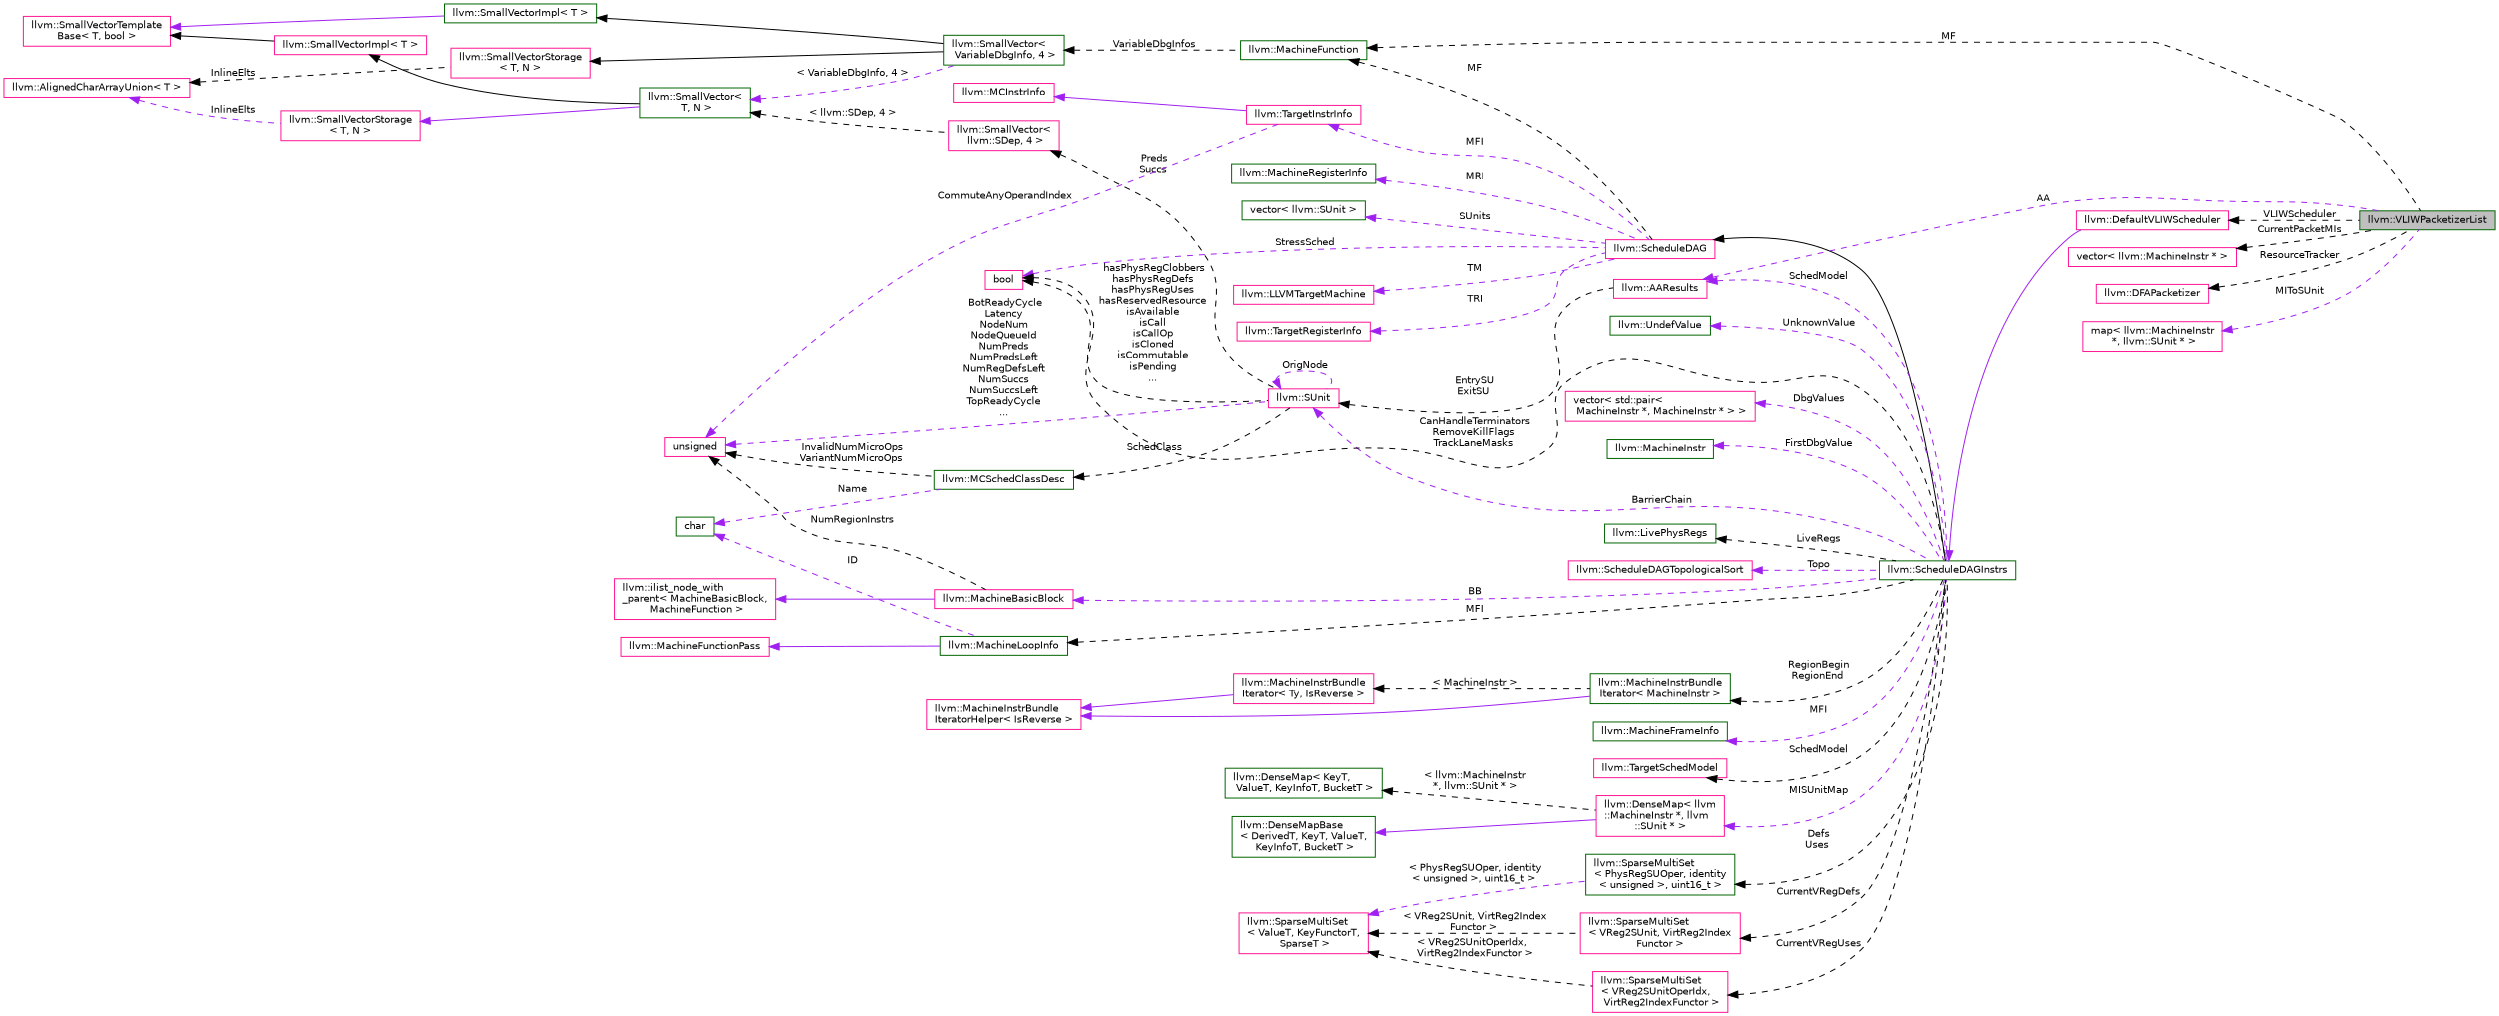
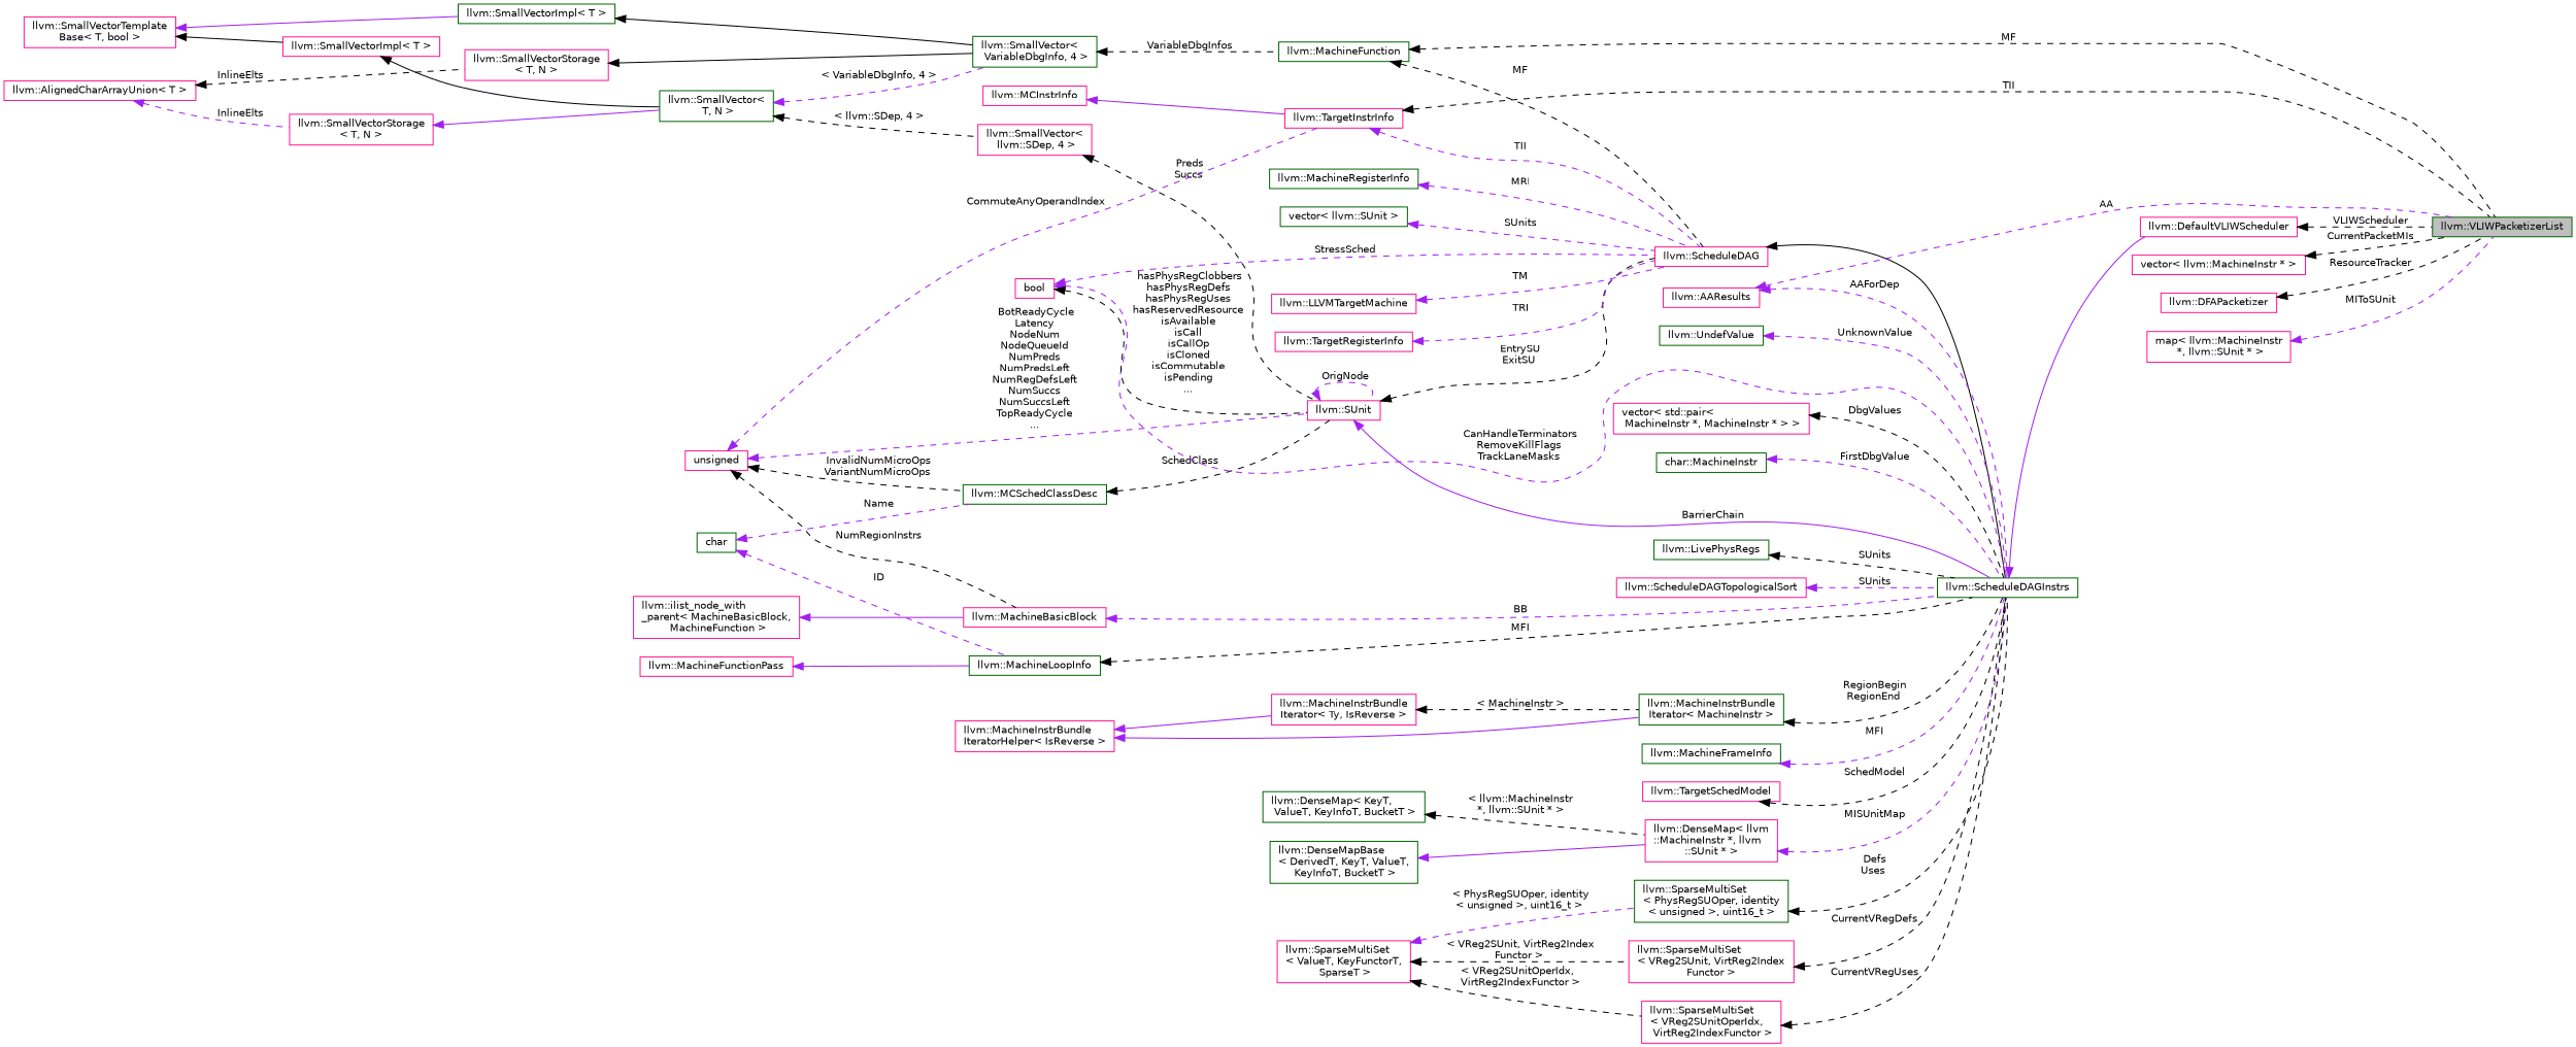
  digraph {
    rankdir=LR
    node [color=deeppink fontname=Helvetica fontsize=10 shape=box]
    edge [color=black dir=back fontname=Helvetica fontsize=10 labelfontname=Helvetica labelfontsize=10 style=dashed]
    n1 [color=darkgreen fillcolor=grey75 fontcolor=black height=0.2 label="llvm::VLIWPacketizerList" style=filled width=0.4]
    n2 [color=darkgreen height=0.2 label="llvm::MachineFunction" width=0.4]
    n3 [height=0.2 label="llvm::ScheduleDAG" width=0.4]
    n4 [color=darkgreen height=0.2 label="llvm::ScheduleDAGInstrs" width=0.4]
    n5 [color=darkgreen height=0.2 label="llvm::SmallVector\<\l VariableDbgInfo, 4 \>" width=0.4]
    n6 [color=darkgreen height=0.2 label="llvm::SmallVectorImpl\< T \>" width=0.4]
    n7 [height=0.2 label="llvm::SmallVectorTemplate\lBase\< T, bool \>" width=0.4]
    n8 [height=0.2 label="llvm::SmallVectorImpl\< T \>" width=0.4]
    n9 [color=darkgreen height=0.2 label="llvm::SmallVector\<\l T, N \>" width=0.4]
    n10 [height=0.2 label="llvm::SmallVectorStorage\l\< T, N \>" width=0.4]
    n11 [height=0.2 label="llvm::AlignedCharArrayUnion\< T \>" width=0.4]
    n12 [height=0.2 label="llvm::SmallVectorStorage\l\< T, N \>" width=0.4]
    n13 [height=0.2 label="llvm::SmallVector\<\l llvm::SDep, 4 \>" width=0.4]
    n14 [height=0.2 label="llvm::SUnit" width=0.4]
    n15 [height=0.2 label="llvm::TargetInstrInfo" width=0.4]
    n16 [height=0.2 label="llvm::MCInstrInfo" width=0.4]
    n17 [height=0.2 label=unsigned width=0.4]
    n18 [color=darkgreen height=0.2 label="llvm::MCSchedClassDesc" width=0.4]
    n19 [height=0.2 label="llvm::MachineBasicBlock" width=0.4]
    n20 [height=0.2 label="llvm::DefaultVLIWScheduler" width=0.4]
    n21 [height=0.2 label="llvm::AAResults" width=0.4]
    n22 [height=0.2 label="llvm::LLVMTargetMachine" width=0.4]
    n23 [height=0.2 label="llvm::TargetRegisterInfo" width=0.4]
    n24 [color=darkgreen height=0.2 label="llvm::MachineRegisterInfo" width=0.4]
    n25 [color=darkgreen height=0.2 label="vector\< llvm::SUnit \>" width=0.4]
    n26 [color=darkgreen height=0.2 label=char width=0.4]
    n27 [color=darkgreen height=0.2 label="llvm::MachineLoopInfo" width=0.4]
    n28 [height=0.2 label=bool width=0.4]
    n29 [height=0.2 label="llvm::MachineFunctionPass" width=0.4]
    n30 [color=darkgreen height=0.2 label="llvm::MachineFrameInfo" width=0.4]
    n31 [height=0.2 label="llvm::TargetSchedModel" width=0.4]
    n32 [height=0.2 label="llvm::ilist_node_with\l_parent\< MachineBasicBlock,\l MachineFunction \>" width=0.4]
    n33 [color=darkgreen height=0.2 label="llvm::MachineInstrBundle\lIterator\< MachineInstr \>" width=0.4]
    n34 [height=0.2 label="llvm::MachineInstrBundle\lIteratorHelper\< IsReverse \>" width=0.4]
    n35 [height=0.2 label="llvm::MachineInstrBundle\lIterator\< Ty, IsReverse \>" width=0.4]
    n36 [height=0.2 label="llvm::DenseMap\< llvm\l::MachineInstr *, llvm\l::SUnit * \>" width=0.4]
    n37 [color=darkgreen height=0.2 label="llvm::DenseMapBase\l\< DerivedT, KeyT, ValueT,\l KeyInfoT, BucketT \>" width=0.4]
    n38 [color=darkgreen height=0.2 label="llvm::DenseMap\< KeyT,\l ValueT, KeyInfoT, BucketT \>" width=0.4]
    n39 [color=darkgreen height=0.2 label="llvm::SparseMultiSet\l\< PhysRegSUOper, identity\l\< unsigned \>, uint16_t \>" width=0.4]
    n40 [height=0.2 label="llvm::SparseMultiSet\l\< ValueT, KeyFunctorT,\l SparseT \>" width=0.4]
    n41 [height=0.2 label="llvm::SparseMultiSet\l\< VReg2SUnit, VirtReg2Index\lFunctor \>" width=0.4]
    n42 [height=0.2 label="llvm::SparseMultiSet\l\< VReg2SUnitOperIdx,\l VirtReg2IndexFunctor \>" width=0.4]
    n43 [color=darkgreen height=0.2 label="llvm::UndefValue" width=0.4]
    n44 [height=0.2 label="llvm::ScheduleDAGTopologicalSort" width=0.4]
    n45 [height=0.2 label="vector\< std::pair\<\l MachineInstr *, MachineInstr * \> \>" width=0.4]
-   n46 [color=darkgreen height=0.2 label="llvm::MachineInstr" width=0.4]
+   n46 [color=darkgreen height=0.2 label="char::MachineInstr" width=0.4]
    n47 [color=darkgreen height=0.2 label="llvm::LivePhysRegs" width=0.4]
    n48 [height=0.2 label="vector\< llvm::MachineInstr * \>" width=0.4]
    n49 [height=0.2 label="llvm::DFAPacketizer" width=0.4]
    n50 [height=0.2 label="map\< llvm::MachineInstr\l *, llvm::SUnit * \>" width=0.4]
    n2 -> n1 [label=" MF"]
    n2 -> n3 [label=" MF"]
    n3 -> n4 [style=solid]
    n4 -> n20 [color=purple style=solid]
    n5 -> n2 [label=" VariableDbgInfos"]
    n6 -> n5 [style=solid]
    n7 -> n6 [color=purple style=solid]
    n7 -> n8 [style=solid]
    n8 -> n9 [style=solid]
    n9 -> n5 [color=purple label=" \< VariableDbgInfo, 4 \>"]
    n9 -> n13 [label=" \< llvm::SDep, 4 \>"]
    n10 -> n5 [style=solid]
    n11 -> n10 [label=" InlineElts"]
    n11 -> n12 [color=purple label=" InlineElts"]
    n12 -> n9 [color=purple style=solid]
    n13 -> n14 [label=" Preds\nSuccs"]
-   n14 -> n21 [label=" EntrySU\nExitSU"]
-   n14 -> n4 [color=purple label=" BarrierChain"]
+   n14 -> n3 [label=" EntrySU\nExitSU"]
+   n14 -> n4 [color=purple label=" BarrierChain" style=solid]
    n14 -> n14 [color=purple label=" OrigNode"]
-   n15 -> n3 [color=purple label=" MFI"]
+   n15 -> n1 [label=" TII"]
+   n15 -> n3 [color=purple label=" TII"]
    n16 -> n15 [color=purple style=solid]
    n17 -> n14 [color=purple label=" BotReadyCycle\nLatency\nNodeNum\nNodeQueueId\nNumPreds\nNumPredsLeft\nNumRegDefsLeft\nNumSuccs\nNumSuccsLeft\nTopReadyCycle\n..."]
    n17 -> n15 [color=purple label=" CommuteAnyOperandIndex"]
    n17 -> n18 [label=" InvalidNumMicroOps\nVariantNumMicroOps"]
    n17 -> n19 [label=" NumRegionInstrs"]
    n18 -> n14 [label=" SchedClass"]
    n19 -> n4 [color=purple label=" BB"]
    n20 -> n1 [label=" VLIWScheduler"]
    n21 -> n1 [color=purple label=" AA"]
-   n21 -> n4 [color=purple label=" SchedModel"]
+   n21 -> n4 [color=purple label=" AAForDep"]
    n22 -> n3 [color=purple label=" TM"]
    n23 -> n3 [color=purple label=" TRI"]
    n24 -> n3 [color=purple label=" MRI"]
    n25 -> n3 [color=purple label=" SUnits"]
    n26 -> n18 [color=purple label=" Name"]
    n26 -> n27 [color=purple label=" ID"]
    n27 -> n4 [label=" MFI"]
    n28 -> n3 [color=purple label=" StressSched"]
-   n28 -> n4 [label=" CanHandleTerminators\nRemoveKillFlags\nTrackLaneMasks"]
+   n28 -> n4 [color=purple label=" CanHandleTerminators\nRemoveKillFlags\nTrackLaneMasks"]
    n28 -> n14 [label=" hasPhysRegClobbers\nhasPhysRegDefs\nhasPhysRegUses\nhasReservedResource\nisAvailable\nisCall\nisCallOp\nisCloned\nisCommutable\nisPending\n..."]
    n29 -> n27 [color=purple style=solid]
    n30 -> n4 [color=purple label=" MFI"]
    n31 -> n4 [label=" SchedModel"]
    n32 -> n19 [color=purple style=solid]
    n33 -> n4 [label=" RegionBegin\nRegionEnd"]
    n34 -> n33 [color=purple style=solid]
    n34 -> n35 [color=purple style=solid]
    n35 -> n33 [label=" \< MachineInstr \>"]
    n36 -> n4 [color=purple label=" MISUnitMap"]
    n37 -> n36 [color=purple style=solid]
    n38 -> n36 [label=" \< llvm::MachineInstr\l *, llvm::SUnit * \>"]
    n39 -> n4 [label=" Defs\nUses"]
    n40 -> n39 [color=purple label=" \< PhysRegSUOper, identity\l\< unsigned \>, uint16_t \>"]
    n40 -> n41 [label=" \< VReg2SUnit, VirtReg2Index\lFunctor \>"]
    n40 -> n42 [label=" \< VReg2SUnitOperIdx,\l VirtReg2IndexFunctor \>"]
    n41 -> n4 [label=" CurrentVRegDefs"]
    n42 -> n4 [label=" CurrentVRegUses"]
    n43 -> n4 [color=purple label=" UnknownValue"]
-   n44 -> n4 [color=purple label=" Topo"]
-   n45 -> n4 [color=purple label=" DbgValues"]
+   n44 -> n4 [color=purple label=" SUnits"]
+   n45 -> n4 [label=" DbgValues"]
    n46 -> n4 [color=purple label=" FirstDbgValue"]
-   n47 -> n4 [label=" LiveRegs"]
+   n47 -> n4 [label=" SUnits"]
    n48 -> n1 [label=" CurrentPacketMIs"]
    n49 -> n1 [label=" ResourceTracker"]
    n50 -> n1 [color=purple label=" MIToSUnit"]
  }
